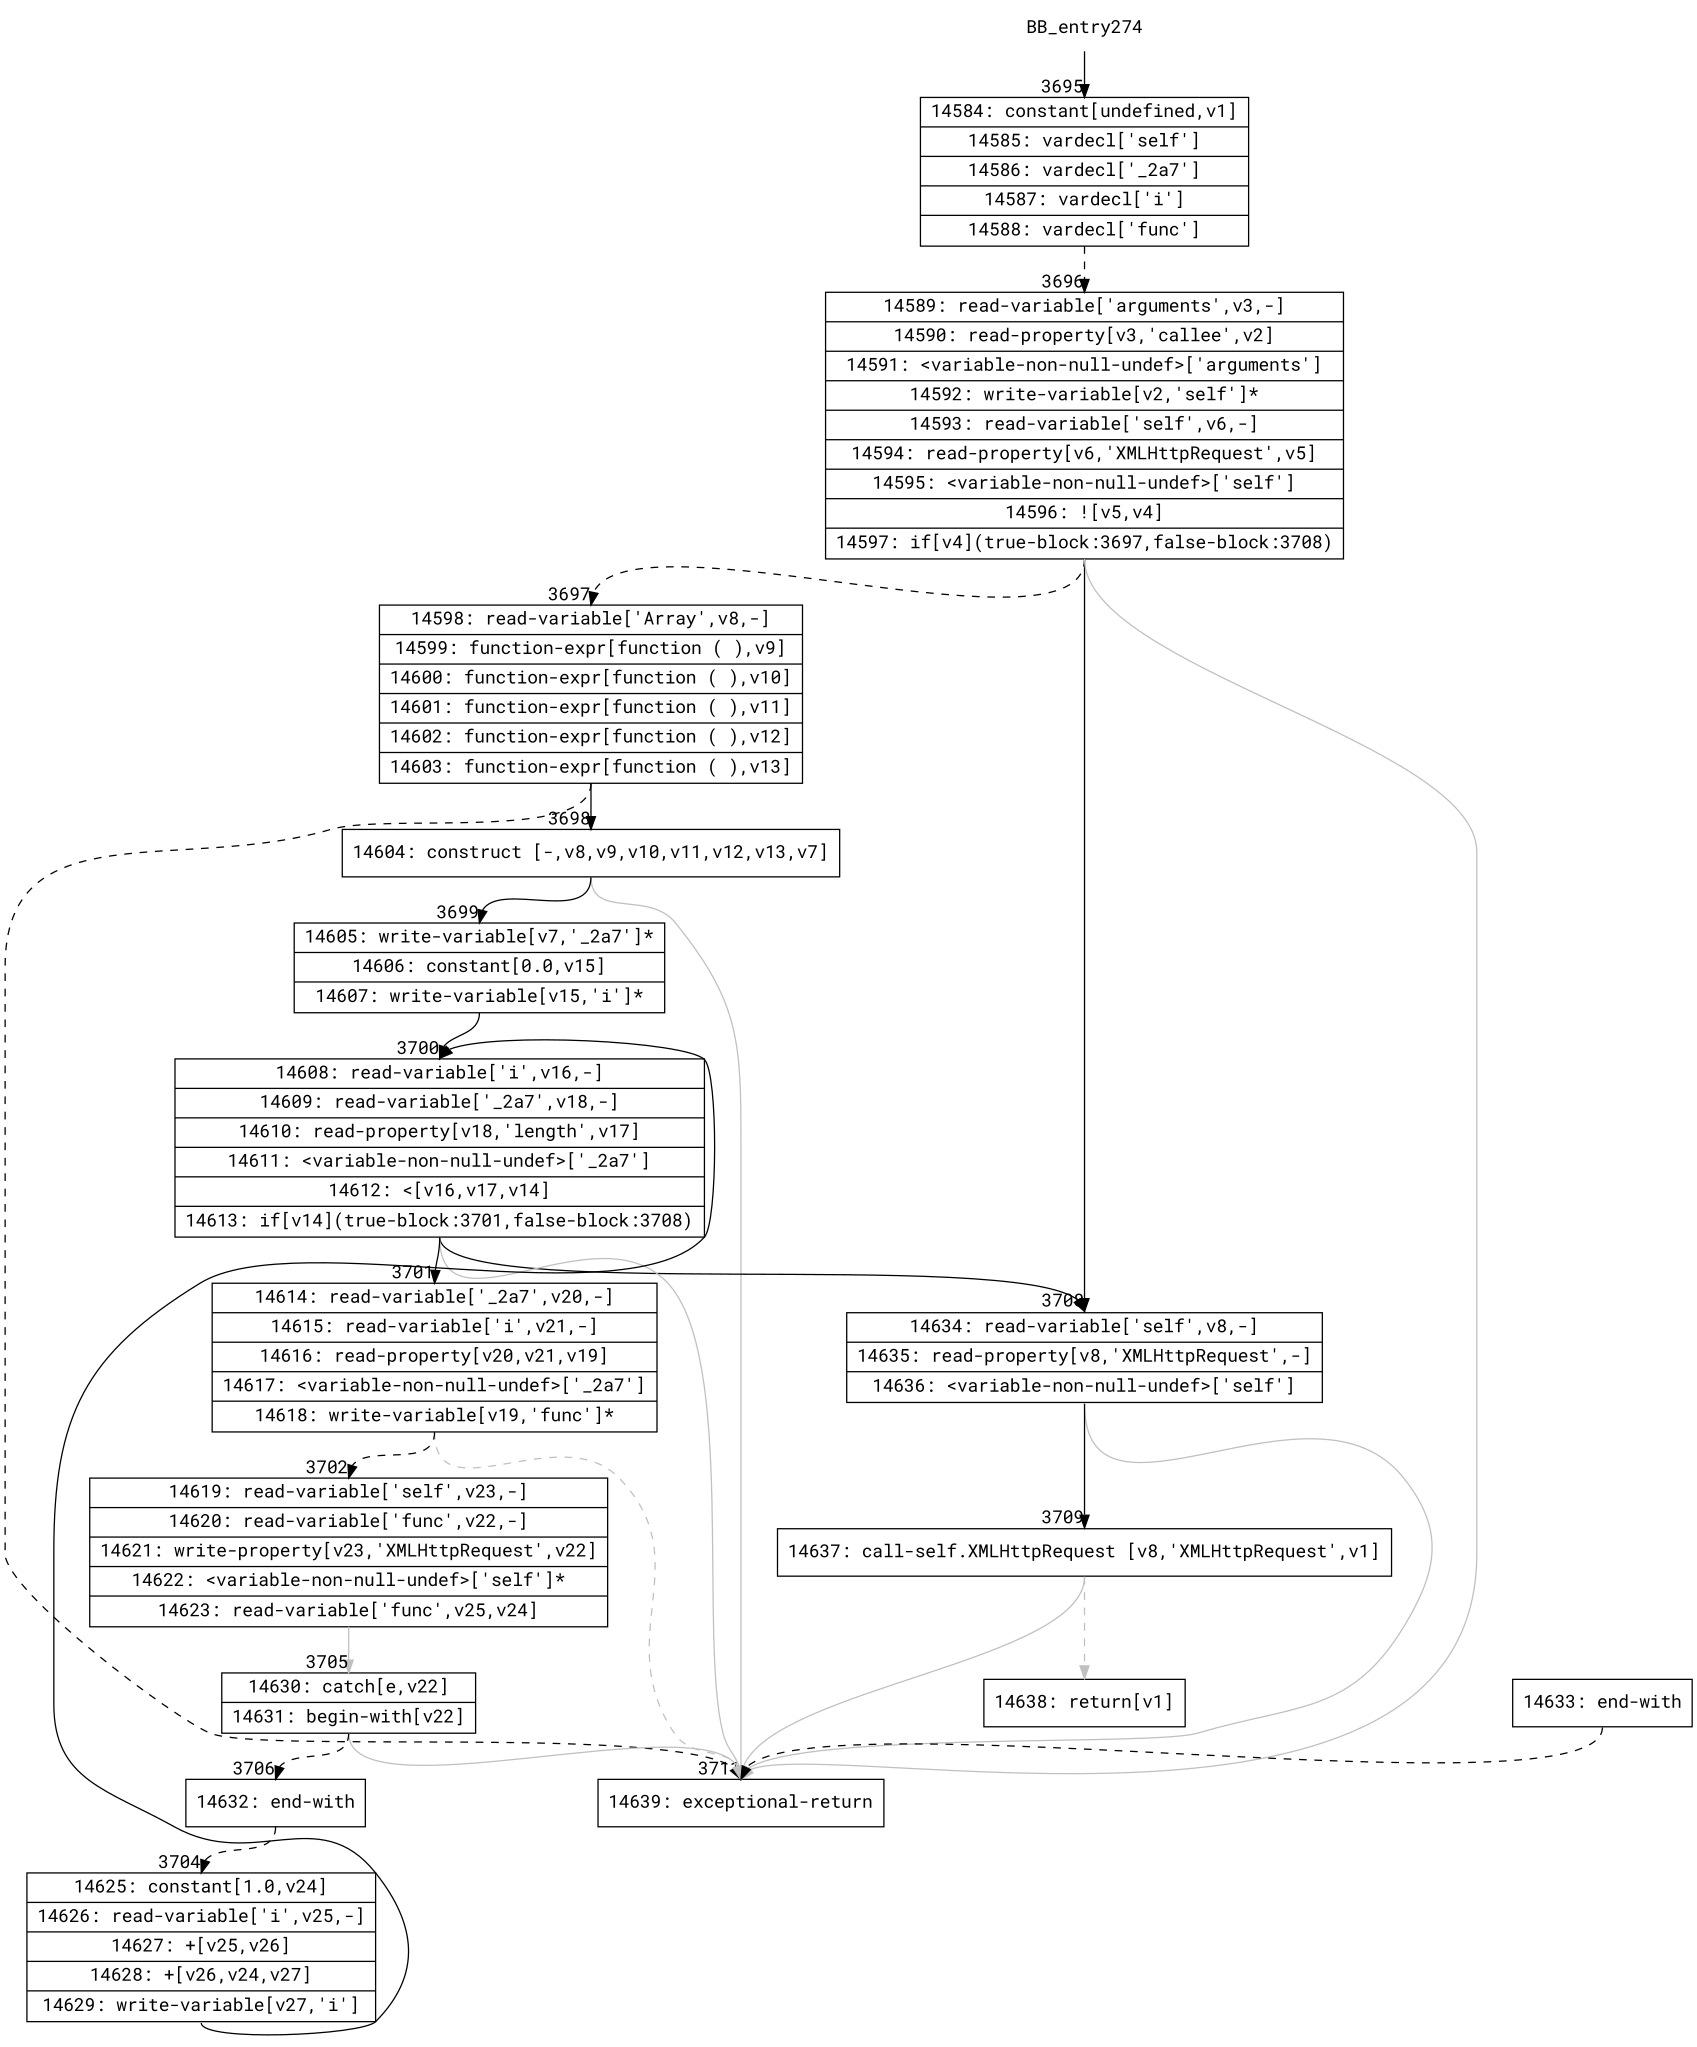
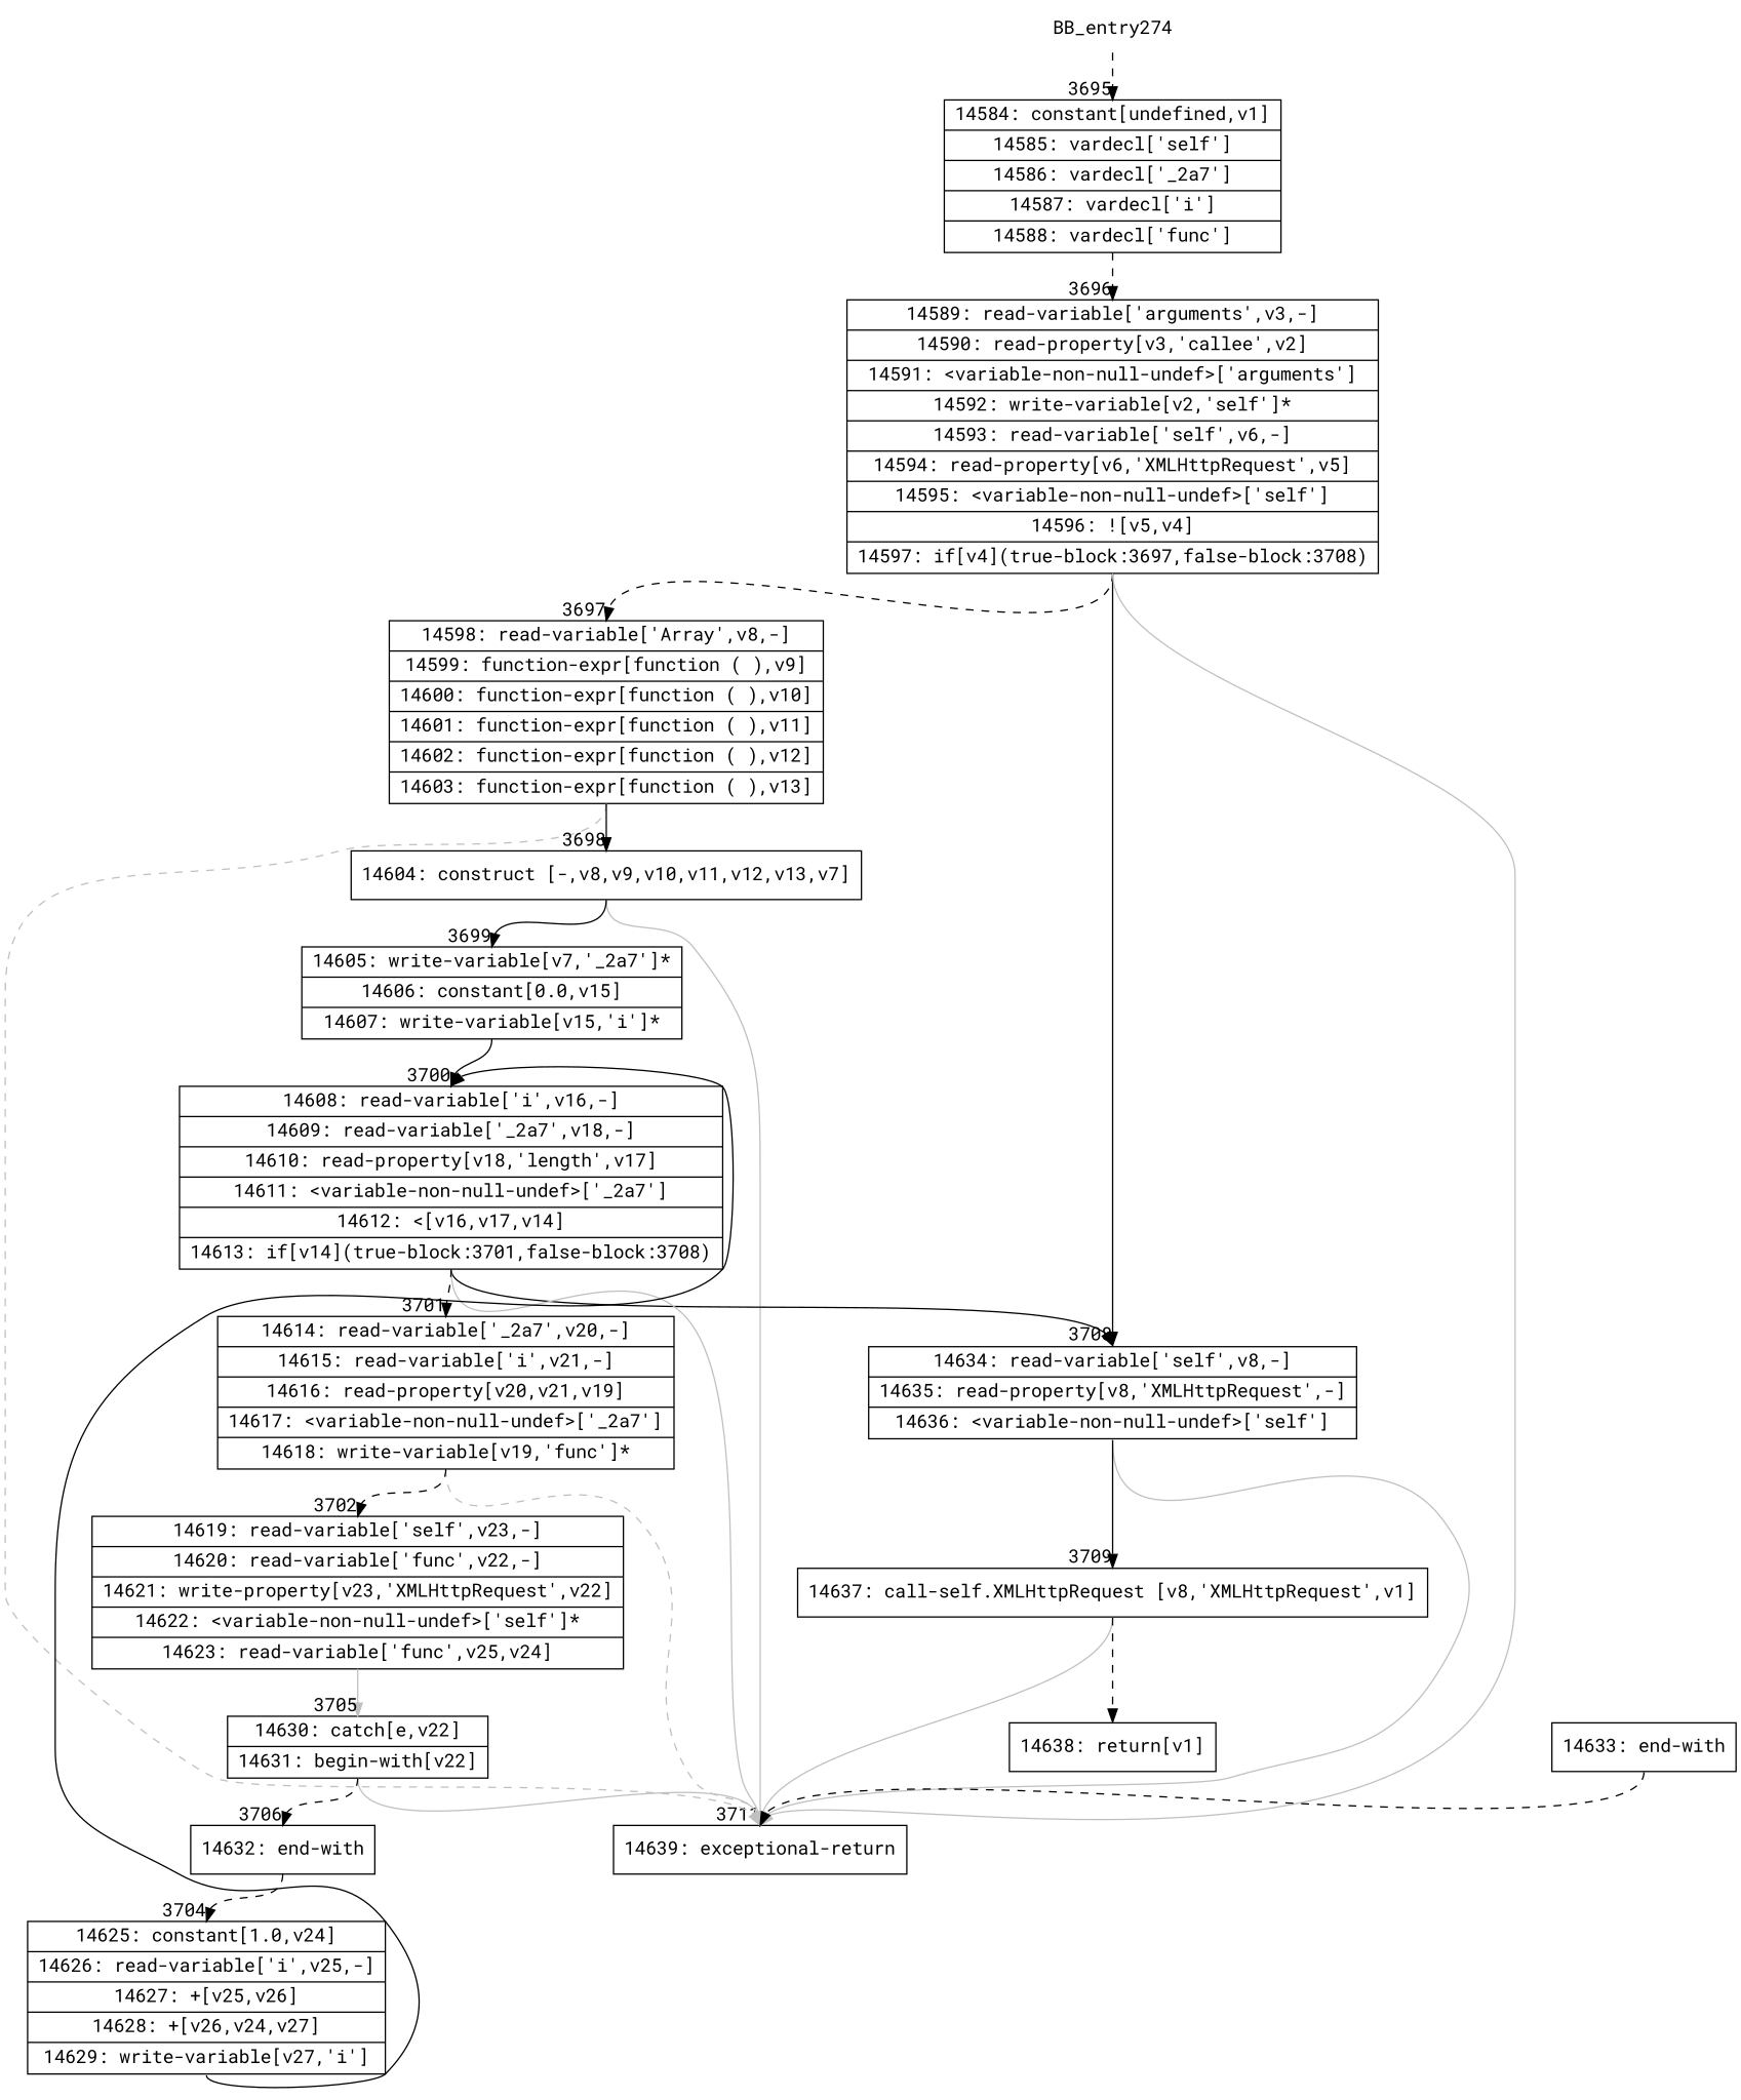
  digraph {
    fontname="Roboto Mono"
    rankdir=TD
    node [fontname="Roboto Mono" shape=record]
    edge [fontname="Roboto Mono" headport=n style=solid tailport=s]
    n1 [label=BB_entry274 shape=none]
    n2 [label="{14584: constant[undefined,v1]|14585: vardecl['self']|14586: vardecl['_2a7']|14587: vardecl['i']|14588: vardecl['func']}"]
    n3 [label="{14589: read-variable['arguments',v3,-]|14590: read-property[v3,'callee',v2]|14591: \<variable-non-null-undef\>['arguments']|14592: write-variable[v2,'self']*|14593: read-variable['self',v6,-]|14594: read-property[v6,'XMLHttpRequest',v5]|14595: \<variable-non-null-undef\>['self']|14596: ![v5,v4]|14597: if[v4](true-block:3697,false-block:3708)}"]
    n4 [label="{14598: read-variable['Array',v8,-]|14599: function-expr[function ( ),v9]|14600: function-expr[function ( ),v10]|14601: function-expr[function ( ),v11]|14602: function-expr[function ( ),v12]|14603: function-expr[function ( ),v13]}"]
    n5 [label="{14634: read-variable['self',v8,-]|14635: read-property[v8,'XMLHttpRequest',-]|14636: \<variable-non-null-undef\>['self']}"]
    n6 [label="{14639: exceptional-return}"]
    n7 [label="{14604: construct [-,v8,v9,v10,v11,v12,v13,v7]}"]
    n8 [label="{14637: call-self.XMLHttpRequest [v8,'XMLHttpRequest',v1]}"]
    n9 [label="{14605: write-variable[v7,'_2a7']*|14606: constant[0.0,v15]|14607: write-variable[v15,'i']*}"]
    n10 [label="{14638: return[v1]}"]
    n11 [label="{14608: read-variable['i',v16,-]|14609: read-variable['_2a7',v18,-]|14610: read-property[v18,'length',v17]|14611: \<variable-non-null-undef\>['_2a7']|14612: \<[v16,v17,v14]|14613: if[v14](true-block:3701,false-block:3708)}"]
    n12 [label="{14614: read-variable['_2a7',v20,-]|14615: read-variable['i',v21,-]|14616: read-property[v20,v21,v19]|14617: \<variable-non-null-undef\>['_2a7']|14618: write-variable[v19,'func']*}"]
    n13 [label="{14619: read-variable['self',v23,-]|14620: read-variable['func',v22,-]|14621: write-property[v23,'XMLHttpRequest',v22]|14622: \<variable-non-null-undef\>['self']*|14623: read-variable['func',v25,v24]}"]
    n14 [label="{14630: catch[e,v22]|14631: begin-with[v22]}"]
    n15 [label="{14632: end-with}"]
    n16 [label="{14625: constant[1.0,v24]|14626: read-variable['i',v25,-]|14627: +[v25,v26]|14628: +[v26,v24,v27]|14629: write-variable[v27,'i']}"]
    n17 [label="{14633: end-with}"]
-   n1 -> n2 [headlabel="    3695"]
+   n1 -> n2 [headlabel="    3695" style=dashed]
    n2 -> n3 [headlabel="      3696" style=dashed]
    n3 -> n4 [headlabel="      3697" style=dashed]
    n3 -> n5 [headlabel="      3708"]
    n3 -> n6 [color=gray headlabel="      3711"]
-   n4 -> n6 [color=black style=dashed]
+   n4 -> n6 [color=gray style=dashed]
    n4 -> n7 [headlabel="      3698"]
    n5 -> n6 [color=gray]
    n5 -> n8 [headlabel="      3709"]
    n7 -> n6 [color=gray]
    n7 -> n9 [headlabel="      3699"]
    n8 -> n6 [color=gray]
-   n8 -> n10 [style=dashed color=gray]
+   n8 -> n10 [style=dashed]
    n9 -> n11 [headlabel="      3700"]
    n11 -> n5
    n11 -> n6 [color=gray]
-   n11 -> n12 [headlabel="      3701"]
+   n11 -> n12 [headlabel="      3701" style=dashed]
    n12 -> n6 [color=gray style=dashed]
    n12 -> n13 [headlabel="      3702" style=dashed]
    n13 -> n14 [color=gray headlabel="      3705"]
    n14 -> n6 [color=gray]
    n14 -> n15 [headlabel="      3706" style=dashed]
    n15 -> n16 [headlabel="      3704" style=dashed]
    n16 -> n11
    n17 -> n6 [style=dashed]
  }
